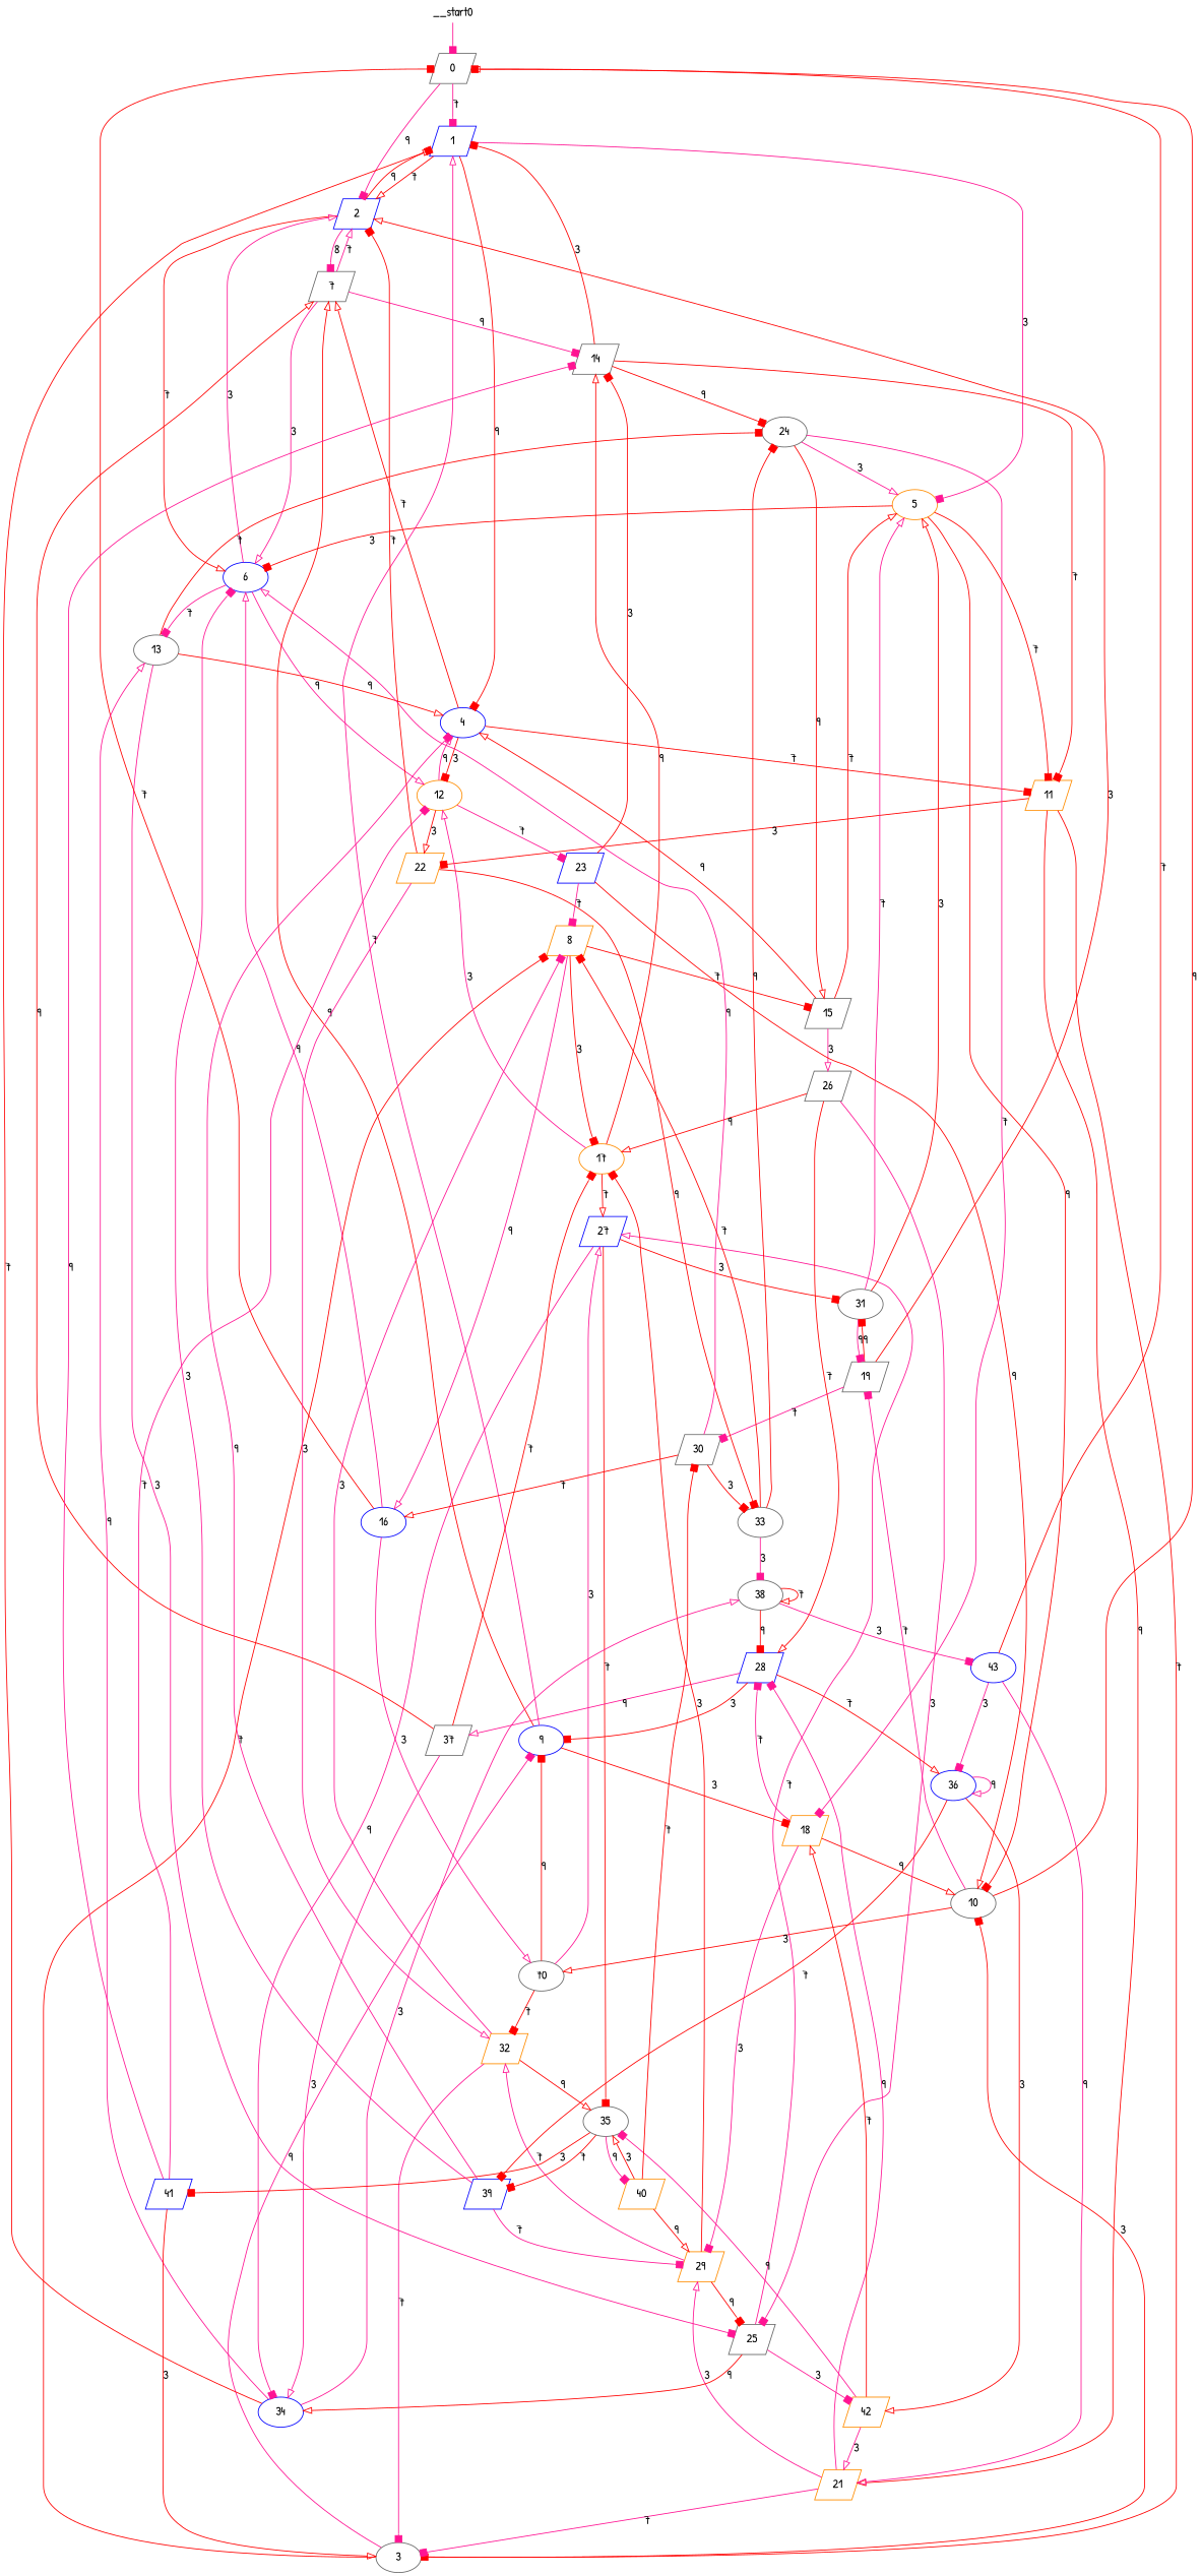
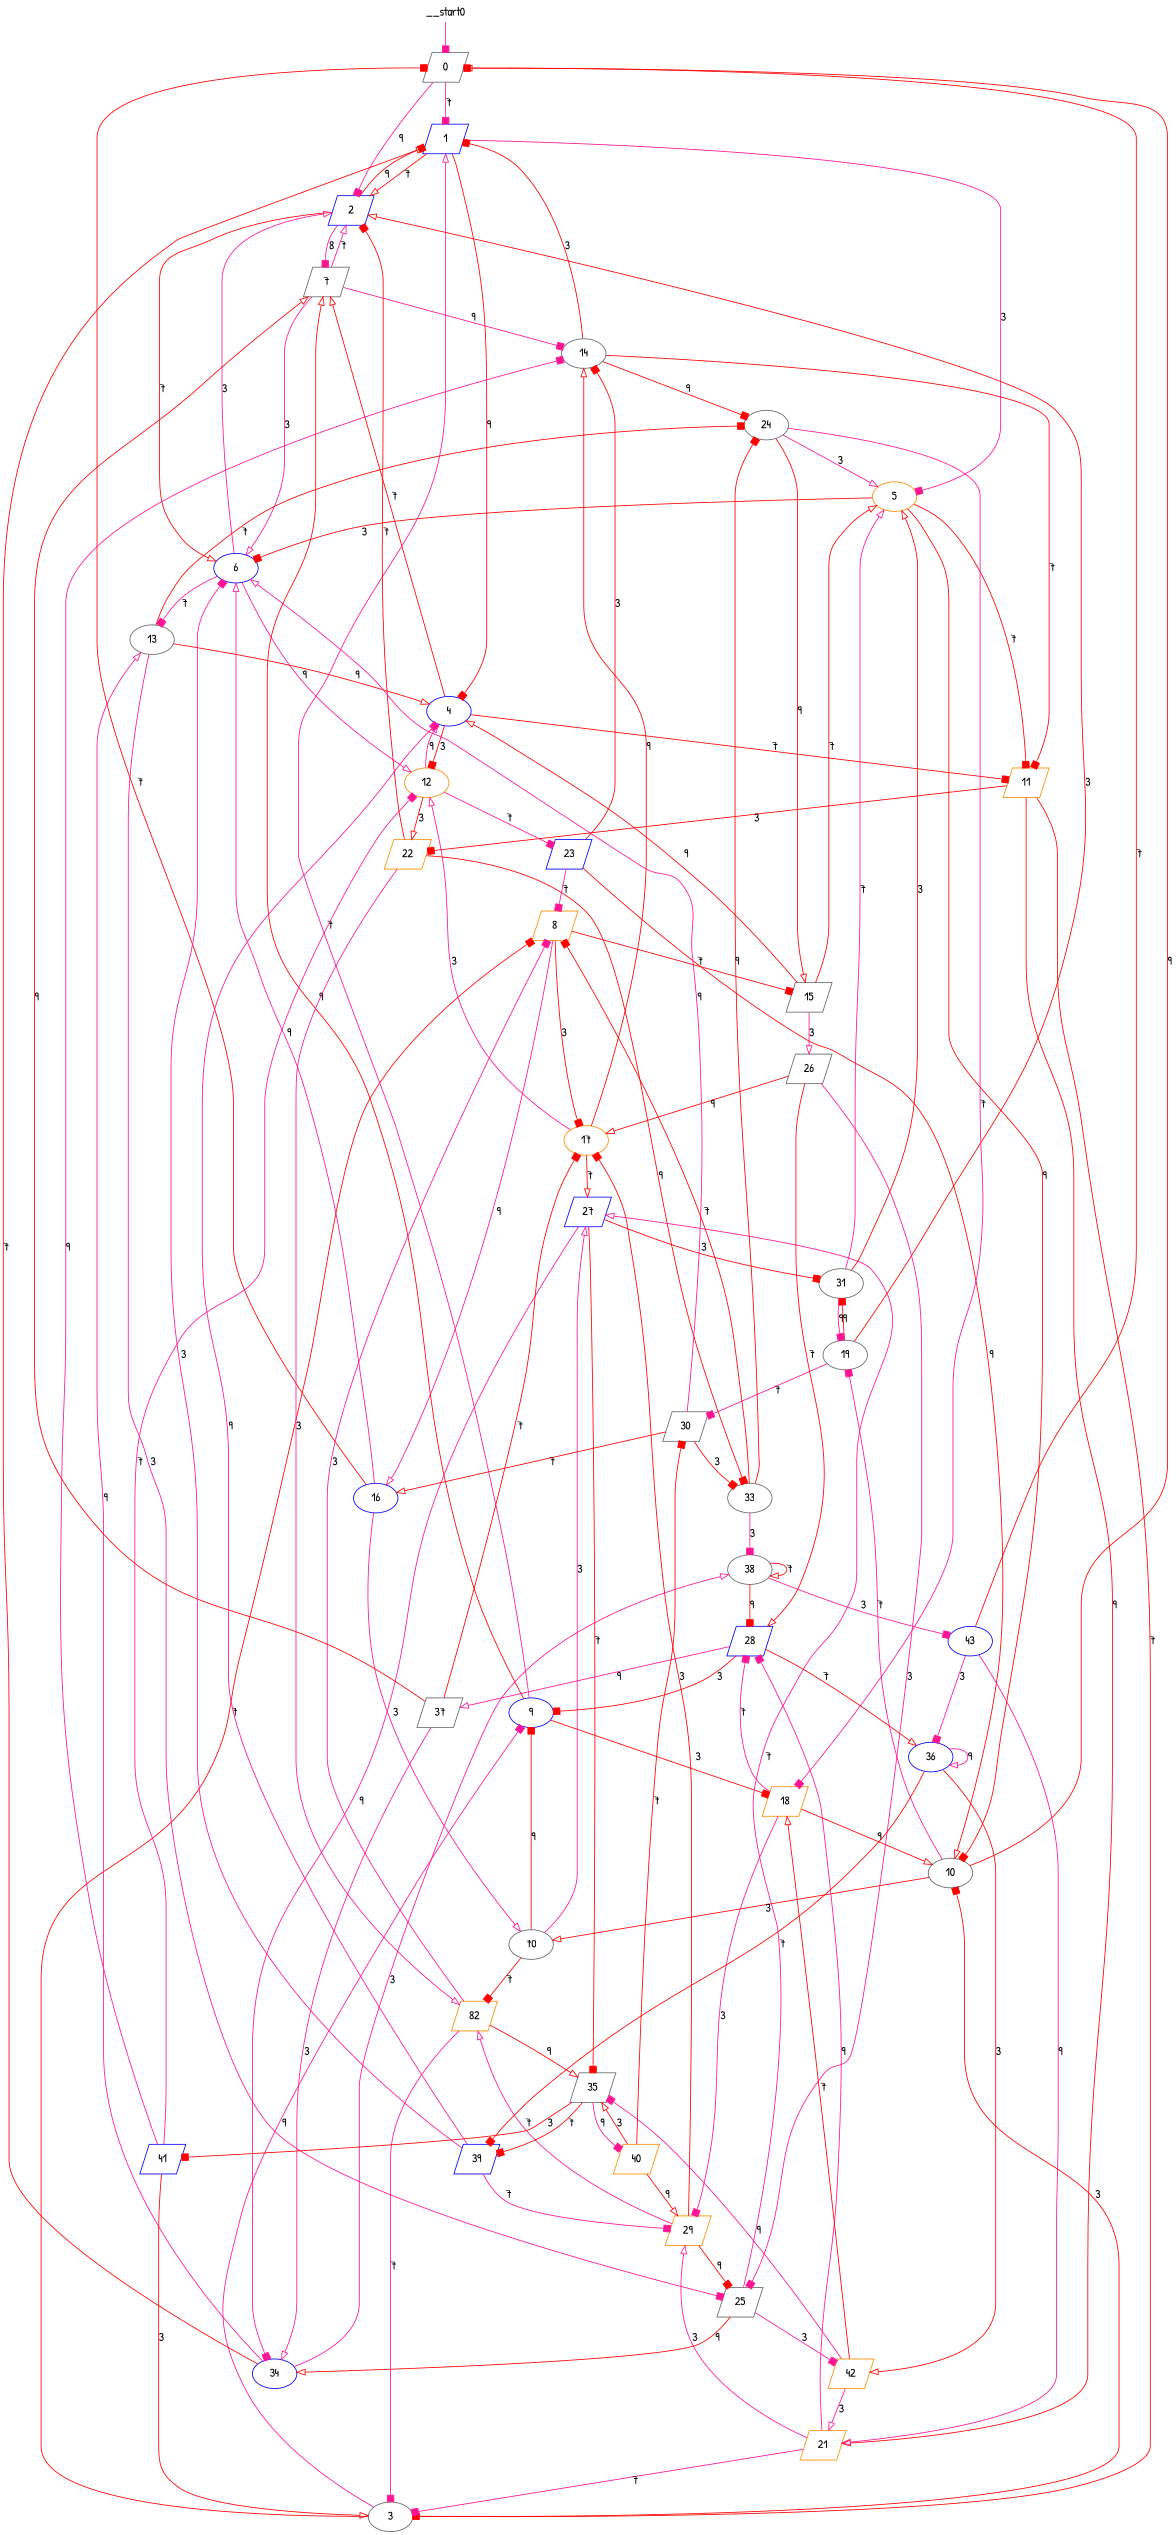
  digraph {
    fontname="Patrick Hand"
    node [color=gray40 fontname="Patrick Hand" shape=parallelogram]
    edge [arrowhead=box color=red fontname="Patrick Hand"]
    n1 [label=0]
    n2 [color=blue label=1]
    n3 [color=blue label=2]
    n4 [color=blue label=4 shape=ellipse]
    n5 [color=darkorange label=5 shape=ellipse]
    n6 [color=blue label=6 shape=ellipse]
    n7 [label=7]
    n8 [label=3 shape=ellipse]
    n9 [color=darkorange label=8]
    n10 [color=blue label=9 shape=ellipse]
    n11 [label=10 shape=ellipse]
    n12 [color=darkorange label=11]
    n13 [color=darkorange label=12 shape=ellipse]
    n14 [label=13 shape=ellipse]
-   n15 [label=14]
+   n15 [label=14 shape=ellipse]
    n16 [label=15]
    n17 [color=blue label=16 shape=ellipse]
    n18 [color=darkorange label=17 shape=ellipse]
    n19 [color=darkorange label=18]
-   n20 [label=19]
+   n20 [label=19 shape=ellipse]
    n21 [label=70 shape=ellipse]
    n22 [color=darkorange label=21]
    n23 [color=darkorange label=22]
    n24 [color=blue label=23]
    n25 [label=24 shape=ellipse]
    n26 [label=25]
    n27 [label=26]
    n28 [color=blue label=27]
    n29 [color=blue label=28]
    n30 [color=darkorange label=29]
    n31 [label=30]
    n32 [label=31 shape=ellipse]
-   n33 [color=darkorange label=32]
+   n33 [color=darkorange label=82]
    n34 [label=33 shape=ellipse]
    n35 [color=blue label=34 shape=ellipse]
    n36 [color=darkorange label=42]
-   n37 [label=35 shape=ellipse]
+   n37 [label=35]
    n38 [color=blue label=36 shape=ellipse]
    n39 [label=37]
    n40 [label=38 shape=ellipse]
    n41 [color=blue label=39]
    n42 [color=darkorange label=40]
    n43 [color=blue label=41]
    n44 [color=blue label=43 shape=ellipse]
    __start0 [color=blue height=0 shape=none width=0]
    n1 -> n2 [color=deeppink label=7]
    n1 -> n3 [color=deeppink label=9]
    n2 -> n3 [arrowhead=onormal label=7]
    n2 -> n4 [label=9]
    n2 -> n5 [color=deeppink label=3]
    n3 -> n2 [label=9]
    n3 -> n6 [arrowhead=onormal label=7]
    n3 -> n7 [color=deeppink label=8]
    n4 -> n7 [arrowhead=onormal label=7]
    n4 -> n12 [label=7]
    n4 -> n13 [label=3]
    n5 -> n6 [label=3]
    n5 -> n11 [label=9]
    n5 -> n12 [label=7]
    n6 -> n3 [arrowhead=onormal color=deeppink label=3]
    n6 -> n13 [arrowhead=onormal color=deeppink label=9]
    n6 -> n14 [color=deeppink label=7]
    n7 -> n3 [arrowhead=onormal color=deeppink label=7]
    n7 -> n6 [arrowhead=onormal color=deeppink label=3]
    n7 -> n15 [color=deeppink label=9]
    n8 -> n9 [label=7]
    n8 -> n10 [color=deeppink label=9]
    n8 -> n11 [label=3]
    n9 -> n16 [label=7]
    n9 -> n17 [arrowhead=onormal color=deeppink label=9]
    n9 -> n18 [label=3]
    n10 -> n2 [arrowhead=onormal color=deeppink label=7]
    n10 -> n7 [arrowhead=onormal label=9]
    n10 -> n19 [label=3]
    n11 -> n1 [arrowhead=onormal label=9]
    n11 -> n20 [color=deeppink label=7]
    n11 -> n21 [arrowhead=onormal label=3]
    n12 -> n8 [label=7]
    n12 -> n22 [arrowhead=onormal label=9]
    n12 -> n23 [label=3]
    n13 -> n4 [arrowhead=onormal color=deeppink label=9]
    n13 -> n23 [arrowhead=onormal label=3]
    n13 -> n24 [color=deeppink label=7]
    n14 -> n4 [arrowhead=onormal label=9]
    n14 -> n25 [label=7]
    n14 -> n26 [color=deeppink label=3]
    n15 -> n2 [label=3]
    n15 -> n12 [label=7]
    n15 -> n25 [label=9]
    n16 -> n4 [arrowhead=onormal label=9]
    n16 -> n5 [arrowhead=onormal label=7]
    n16 -> n27 [arrowhead=onormal color=deeppink label=3]
    n17 -> n1 [label=7]
    n17 -> n6 [arrowhead=onormal color=deeppink label=9]
    n17 -> n21 [arrowhead=onormal color=deeppink label=3]
    n18 -> n13 [arrowhead=onormal color=deeppink label=3]
    n18 -> n15 [arrowhead=onormal label=9]
    n18 -> n28 [arrowhead=onormal label=7]
    n19 -> n11 [arrowhead=onormal label=9]
    n19 -> n29 [color=deeppink label=7]
    n19 -> n30 [color=deeppink label=3]
    n20 -> n3 [arrowhead=onormal label=3]
    n20 -> n31 [color=deeppink label=7]
    n20 -> n32 [label=9]
    n21 -> n10 [label=9]
    n21 -> n28 [arrowhead=onormal color=deeppink label=3]
    n21 -> n33 [label=7]
    n22 -> n8 [color=deeppink label=7]
    n22 -> n29 [color=deeppink label=9]
    n22 -> n30 [arrowhead=onormal color=deeppink label=3]
    n23 -> n3 [label=7]
    n23 -> n33 [arrowhead=onormal color=deeppink label=3]
    n23 -> n34 [label=9]
    n24 -> n9 [color=deeppink label=7]
    n24 -> n11 [arrowhead=onormal label=9]
    n24 -> n15 [label=3]
    n25 -> n5 [arrowhead=onormal color=deeppink label=3]
    n25 -> n16 [arrowhead=onormal label=9]
    n25 -> n19 [color=deeppink label=7]
    n26 -> n28 [arrowhead=onormal color=deeppink label=7]
    n26 -> n35 [arrowhead=onormal label=9]
    n26 -> n36 [color=deeppink label=3]
    n27 -> n18 [arrowhead=onormal label=9]
    n27 -> n26 [color=deeppink label=3]
    n27 -> n29 [arrowhead=onormal label=7]
    n28 -> n32 [label=3]
    n28 -> n35 [color=deeppink label=9]
    n28 -> n37 [label=7]
    n29 -> n10 [label=3]
    n29 -> n38 [arrowhead=onormal label=7]
    n29 -> n39 [arrowhead=onormal color=deeppink label=9]
    n30 -> n18 [label=3]
    n30 -> n26 [label=9]
    n30 -> n33 [arrowhead=onormal color=deeppink label=7]
    n31 -> n6 [arrowhead=onormal color=deeppink label=9]
    n31 -> n17 [arrowhead=onormal label=7]
    n31 -> n34 [label=3]
    n32 -> n5 [arrowhead=onormal color=deeppink label=7]
    n32 -> n5 [arrowhead=onormal label=3]
    n32 -> n20 [color=deeppink label=9]
    n33 -> n8 [color=deeppink label=7]
    n33 -> n9 [color=deeppink label=3]
    n33 -> n37 [arrowhead=onormal label=9]
    n34 -> n9 [label=7]
    n34 -> n25 [label=9]
    n34 -> n40 [color=deeppink label=3]
    n35 -> n2 [arrowhead=onormal label=7]
    n35 -> n14 [arrowhead=onormal color=deeppink label=9]
    n35 -> n40 [arrowhead=onormal color=deeppink label=3]
    n36 -> n19 [arrowhead=onormal label=7]
    n36 -> n22 [arrowhead=onormal color=deeppink label=3]
    n36 -> n37 [color=deeppink label=9]
    n37 -> n41 [label=7]
    n37 -> n42 [color=deeppink label=9]
    n37 -> n43 [label=3]
    n38 -> n36 [arrowhead=onormal label=3]
    n38 -> n38 [arrowhead=onormal color=deeppink label=9]
    n38 -> n41 [label=7]
    n39 -> n7 [arrowhead=onormal label=9]
    n39 -> n18 [label=7]
    n39 -> n35 [arrowhead=onormal color=deeppink label=3]
    n40 -> n29 [label=9]
    n40 -> n40 [arrowhead=onormal label=7]
    n40 -> n44 [color=deeppink label=3]
    n41 -> n4 [color=deeppink label=9]
    n41 -> n6 [color=deeppink label=3]
    n41 -> n30 [color=deeppink label=7]
    n42 -> n30 [arrowhead=onormal label=9]
    n42 -> n31 [label=7]
    n42 -> n37 [arrowhead=onormal label=3]
    n43 -> n8 [arrowhead=onormal label=3]
    n43 -> n13 [color=deeppink label=7]
    n43 -> n15 [color=deeppink label=9]
    n44 -> n1 [label=7]
    n44 -> n22 [arrowhead=onormal color=deeppink label=9]
    n44 -> n38 [color=deeppink label=3]
    __start0 -> n1 [color=deeppink]
  }
